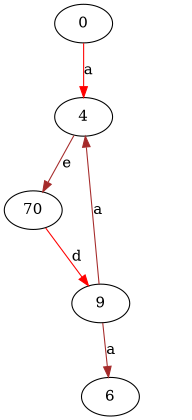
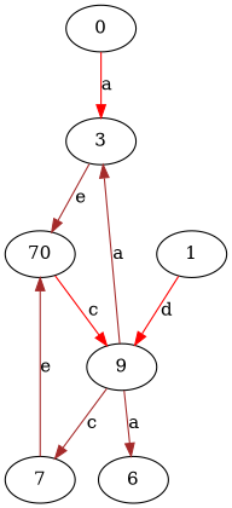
  strict digraph {
    edge [color=brown]
    0
-   3 [label=4]
+   3
    n3 [label=70]
+   7
+   1
    9
    6
    0 -> 3 [color=red label=a]
    3 -> n3 [label=e]
-   n3 -> 9 [color=red label=d]
+   n3 -> 9 [color=red label=c]
+   7 -> n3 [label=e]
+   1 -> 9 [color=red label=d]
    9 -> 3 [label=a]
+   9 -> 7 [label=c]
    9 -> 6 [label=a]
  }
